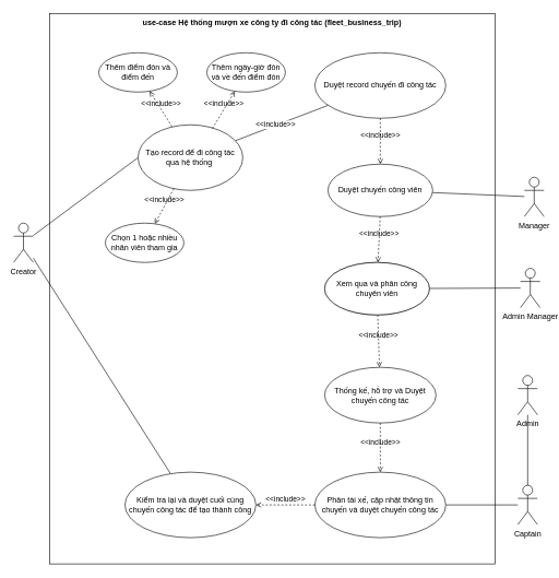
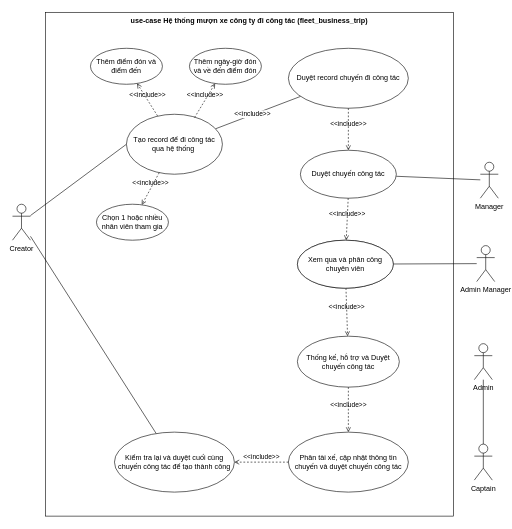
  <mxCell id="0" />
  <mxCell id="1" parent="0" />
  <mxCell id="2" value="use-case Hệ thống mượn xe công ty đi công tác (fleet_business_trip)" style="shape=rect;html=1;verticalAlign=top;fontStyle=1;whiteSpace=wrap;align=center;movable=1;resizable=1;rotatable=1;deletable=1;editable=1;connectable=1;" parent="1" vertex="1"><mxGeometry x="75" y="20" width="680" height="840" as="geometry" /></mxCell>
  <mxCell id="3" style="edgeStyle=none;html=1;entryX=0;entryY=0.5;entryDx=0;entryDy=0;fontFamily=Helvetica;fontSize=12;fontColor=default;endArrow=none;endFill=0;" parent="1" source="5" target="8" edge="1"><mxGeometry relative="1" as="geometry" /></mxCell>
  <mxCell id="4" style="edgeStyle=none;html=1;fontFamily=Helvetica;fontSize=12;fontColor=default;endArrow=none;endFill=0;" parent="1" source="5" target="28" edge="1"><mxGeometry relative="1" as="geometry" /></mxCell>
  <mxCell id="5" value="Creator" style="shape=umlActor;html=1;verticalLabelPosition=bottom;verticalAlign=top;align=center;" parent="1" vertex="1"><mxGeometry x="20" y="340" width="30" height="60" as="geometry" /></mxCell>
  <mxCell id="6" value="" style="edgeStyle=none;html=1;endArrow=none;endFill=0;" parent="1" source="8" target="15" edge="1"><mxGeometry relative="1" as="geometry" /></mxCell>
  <mxCell id="7" value="&amp;lt;&amp;lt;include&amp;gt;&amp;gt;" style="edgeLabel;html=1;align=center;verticalAlign=middle;resizable=0;points=[];" parent="6" vertex="1" connectable="0"><mxGeometry x="-0.325" y="-1" relative="1" as="geometry"><mxPoint x="13" y="-7" as="offset" /></mxGeometry></mxCell>
  <mxCell id="8" value="Tạo record để đi công tác qua hệ thống&amp;nbsp;" style="ellipse;whiteSpace=wrap;html=1;" parent="1" vertex="1"><mxGeometry x="210" y="190" width="160" height="100" as="geometry" /></mxCell>
  <mxCell id="9" value="Thêm điểm đón và điểm đến" style="ellipse;whiteSpace=wrap;html=1;" parent="1" vertex="1"><mxGeometry x="150" y="80" width="120" height="60" as="geometry" /></mxCell>
  <mxCell id="10" value="&amp;lt;&amp;lt;include&amp;gt;&amp;gt;" style="edgeStyle=none;html=1;endArrow=open;verticalAlign=bottom;dashed=1;labelBackgroundColor=none;exitX=0.324;exitY=0.027;exitDx=0;exitDy=0;exitPerimeter=0;" parent="1" source="8" target="9" edge="1"><mxGeometry width="160" relative="1" as="geometry"><mxPoint x="340" y="210" as="sourcePoint" /><mxPoint x="500" y="210" as="targetPoint" /></mxGeometry></mxCell>
  <mxCell id="11" value="Thêm ngày-giờ đón và về đến điểm đón" style="ellipse;whiteSpace=wrap;html=1;" parent="1" vertex="1"><mxGeometry x="315" y="80" width="120" height="60" as="geometry" /></mxCell>
  <mxCell id="12" value="&amp;lt;&amp;lt;include&amp;gt;&amp;gt;" style="edgeStyle=none;html=1;endArrow=open;verticalAlign=bottom;dashed=1;labelBackgroundColor=none;exitX=0.71;exitY=0.054;exitDx=0;exitDy=0;exitPerimeter=0;" parent="1" source="8" target="11" edge="1"><mxGeometry width="160" relative="1" as="geometry"><mxPoint x="416.84" y="232.7" as="sourcePoint" /><mxPoint x="665" y="210" as="targetPoint" /></mxGeometry></mxCell>
  <mxCell id="13" value="Chọn 1 hoặc nhiều nhân viên tham gia" style="ellipse;whiteSpace=wrap;html=1;" parent="1" vertex="1"><mxGeometry x="160" y="340" width="120" height="60" as="geometry" /></mxCell>
  <mxCell id="14" value="&amp;lt;&amp;lt;include&amp;gt;&amp;gt;" style="edgeStyle=none;html=1;endArrow=open;verticalAlign=bottom;dashed=1;labelBackgroundColor=none;" parent="1" source="8" target="13" edge="1"><mxGeometry width="160" relative="1" as="geometry"><mxPoint x="252" y="467" as="sourcePoint" /><mxPoint x="500" y="444" as="targetPoint" /></mxGeometry></mxCell>
  <mxCell id="15" value="Duyệt record chuyến đi công tác" style="ellipse;whiteSpace=wrap;html=1;" parent="1" vertex="1"><mxGeometry x="480" y="80" width="200" height="100" as="geometry" /></mxCell>
  <mxCell id="16" value="" style="edgeStyle=none;html=1;fontFamily=Helvetica;fontSize=12;fontColor=default;endArrow=none;endFill=0;" parent="1" source="17" target="18" edge="1"><mxGeometry relative="1" as="geometry" /></mxCell>
  <mxCell id="17" value="Manager" style="shape=umlActor;html=1;verticalLabelPosition=bottom;verticalAlign=top;align=center;" parent="1" vertex="1"><mxGeometry x="800" y="270" width="30" height="60" as="geometry" /></mxCell>
- <mxCell id="18" value="Duyệt chuyến công viên" style="ellipse;whiteSpace=wrap;html=1;verticalAlign=middle;" parent="1" vertex="1"><mxGeometry x="500" y="250" width="160" height="80" as="geometry" /></mxCell>
+ <mxCell id="18" value="Duyệt chuyến công tác" style="ellipse;whiteSpace=wrap;html=1;verticalAlign=middle;" parent="1" vertex="1"><mxGeometry x="500" y="250" width="160" height="80" as="geometry" /></mxCell>
  <mxCell id="19" value="&amp;lt;&amp;lt;include&amp;gt;&amp;gt;" style="edgeStyle=none;html=1;endArrow=open;verticalAlign=bottom;dashed=1;labelBackgroundColor=none;" parent="1" source="15" target="18" edge="1"><mxGeometry width="160" relative="1" as="geometry"><mxPoint x="560" y="216.67" as="sourcePoint" /><mxPoint x="594.116" y="159.998" as="targetPoint" /></mxGeometry></mxCell>
  <mxCell id="20" value="" style="edgeStyle=none;html=1;fontFamily=Helvetica;fontSize=12;fontColor=default;endArrow=none;endFill=0;" parent="1" source="21" target="25" edge="1"><mxGeometry relative="1" as="geometry" /></mxCell>
  <mxCell id="21" value="Admin" style="shape=umlActor;html=1;verticalLabelPosition=bottom;verticalAlign=top;align=center;" parent="1" vertex="1"><mxGeometry x="790" y="572.5" width="30" height="60" as="geometry" /></mxCell>
  <mxCell id="22" value="Thống kế, hỗ trợ và Duyệt chuyến công tác" style="ellipse;whiteSpace=wrap;html=1;verticalAlign=middle;" parent="1" vertex="1"><mxGeometry x="495" y="560" width="170" height="85" as="geometry" /></mxCell>
  <mxCell id="23" value="&amp;lt;&amp;lt;include&amp;gt;&amp;gt;" style="edgeStyle=none;html=1;endArrow=open;verticalAlign=bottom;dashed=1;labelBackgroundColor=none;" parent="1" target="30" edge="1"><mxGeometry width="160" relative="1" as="geometry"><mxPoint x="579.71" y="330" as="sourcePoint" /><mxPoint x="580" y="380" as="targetPoint" /></mxGeometry></mxCell>
- <mxCell id="24" value="" style="edgeStyle=none;html=1;fontFamily=Helvetica;fontSize=12;fontColor=default;endArrow=none;endFill=0;" parent="1" source="25" target="26" edge="1"><mxGeometry relative="1" as="geometry" /></mxCell>
  <mxCell id="25" value="Captain" style="shape=umlActor;html=1;verticalLabelPosition=bottom;verticalAlign=top;align=center;" parent="1" vertex="1"><mxGeometry x="790" y="740" width="30" height="60" as="geometry" /></mxCell>
  <mxCell id="26" value="Phân tài xế, cập nhật thông tin chuyến và duyệt chuyến công tác" style="ellipse;whiteSpace=wrap;html=1;verticalAlign=middle;" parent="1" vertex="1"><mxGeometry x="480" y="720" width="200" height="100" as="geometry" /></mxCell>
  <mxCell id="27" value="&amp;lt;&amp;lt;include&amp;gt;&amp;gt;" style="edgeStyle=none;html=1;endArrow=open;verticalAlign=bottom;dashed=1;labelBackgroundColor=none;" parent="1" source="22" target="26" edge="1"><mxGeometry width="160" relative="1" as="geometry"><mxPoint x="579.58" y="500" as="sourcePoint" /><mxPoint x="579.87" y="570" as="targetPoint" /></mxGeometry></mxCell>
  <mxCell id="28" value="Kiểm tra lại và duyệt cuối cùng chuyến công tác để tạo thành công" style="ellipse;whiteSpace=wrap;html=1;verticalAlign=middle;" parent="1" vertex="1"><mxGeometry x="190" y="720" width="200" height="100" as="geometry" /></mxCell>
  <mxCell id="29" value="&amp;lt;&amp;lt;include&amp;gt;&amp;gt;" style="edgeStyle=none;html=1;endArrow=open;verticalAlign=bottom;dashed=1;labelBackgroundColor=none;" parent="1" source="26" target="28" edge="1"><mxGeometry width="160" relative="1" as="geometry"><mxPoint x="320" y="482.5" as="sourcePoint" /><mxPoint x="319.87" y="570" as="targetPoint" /></mxGeometry></mxCell>
  <mxCell id="30" value="Xem qua và phân công chuyên viên" style="ellipse;whiteSpace=wrap;html=1;verticalAlign=middle;" parent="1" vertex="1"><mxGeometry x="495" y="400" width="160" height="80" as="geometry" /></mxCell>
  <mxCell id="31" value="&amp;lt;&amp;lt;include&amp;gt;&amp;gt;" style="edgeStyle=none;html=1;endArrow=open;verticalAlign=bottom;dashed=1;labelBackgroundColor=none;" parent="1" source="30" target="22" edge="1"><mxGeometry width="160" relative="1" as="geometry"><mxPoint x="589.71" y="340" as="sourcePoint" /><mxPoint x="586.454" y="410.007" as="targetPoint" /></mxGeometry></mxCell>
  <mxCell id="32" style="edgeStyle=none;html=1;endArrow=none;endFill=0;" parent="1" source="33" target="30" edge="1"><mxGeometry relative="1" as="geometry" /></mxCell>
  <mxCell id="33" value="Admin Manager" style="shape=umlActor;html=1;verticalLabelPosition=bottom;verticalAlign=top;align=center;" parent="1" vertex="1"><mxGeometry x="794" y="409" width="30" height="60" as="geometry" /></mxCell>
  <mxCell id="34" value="Xem qua và phân công chuyên viên" style="ellipse;whiteSpace=wrap;html=1;verticalAlign=middle;" parent="1" vertex="1"><mxGeometry x="495" y="400" width="160" height="80" as="geometry" /></mxCell>
